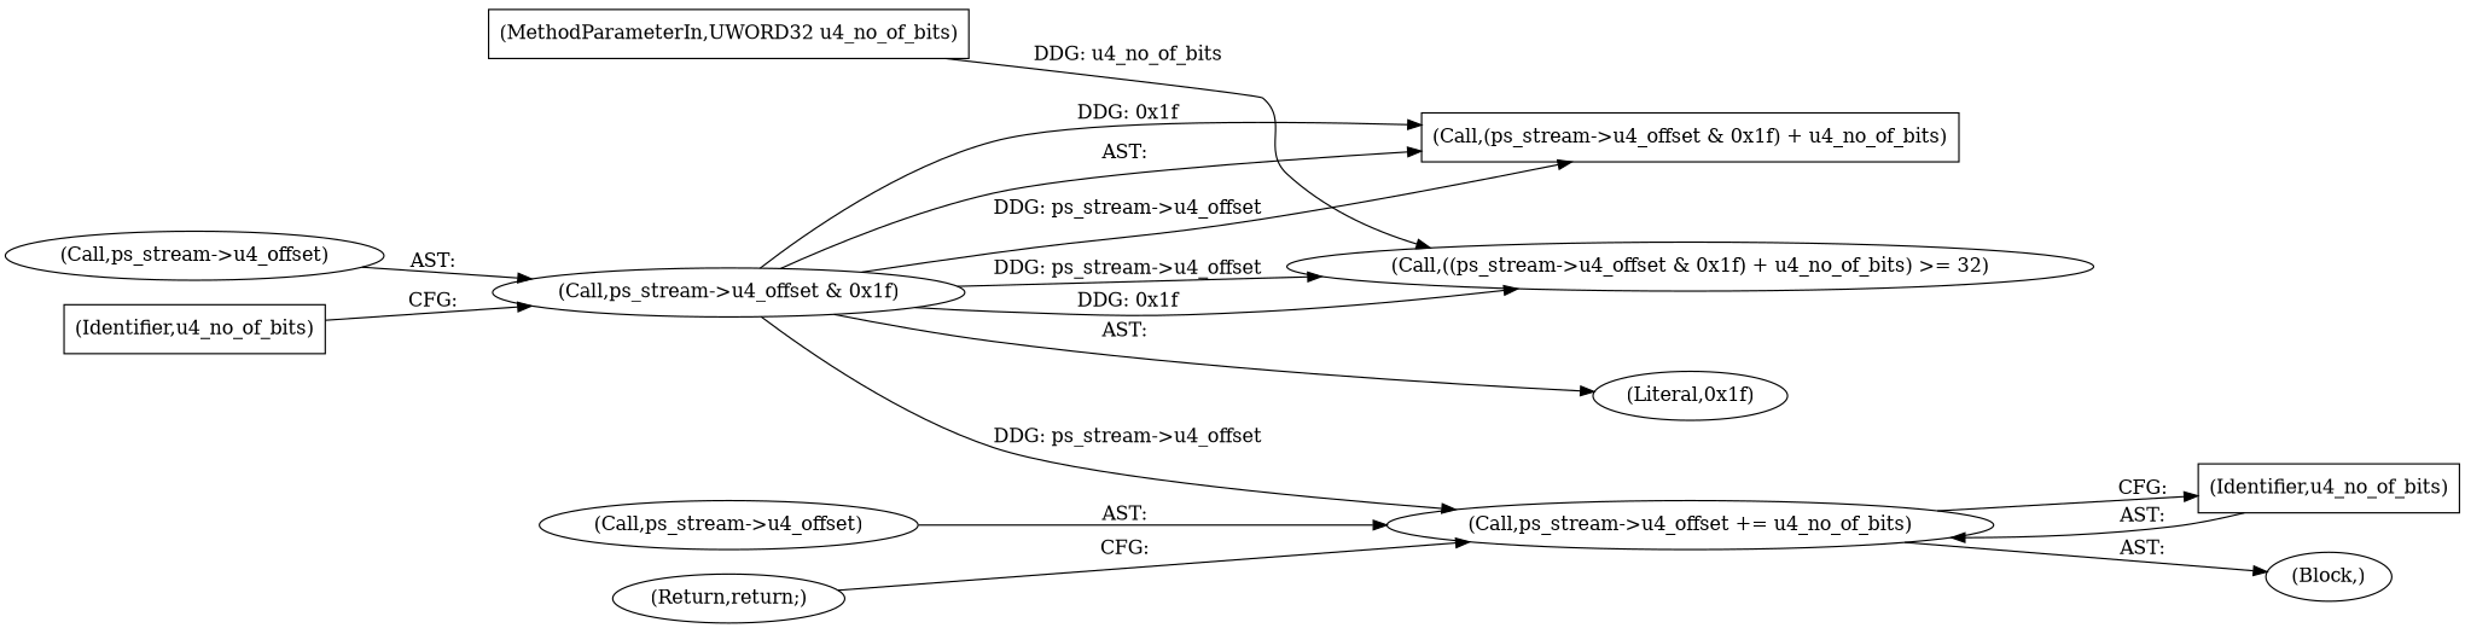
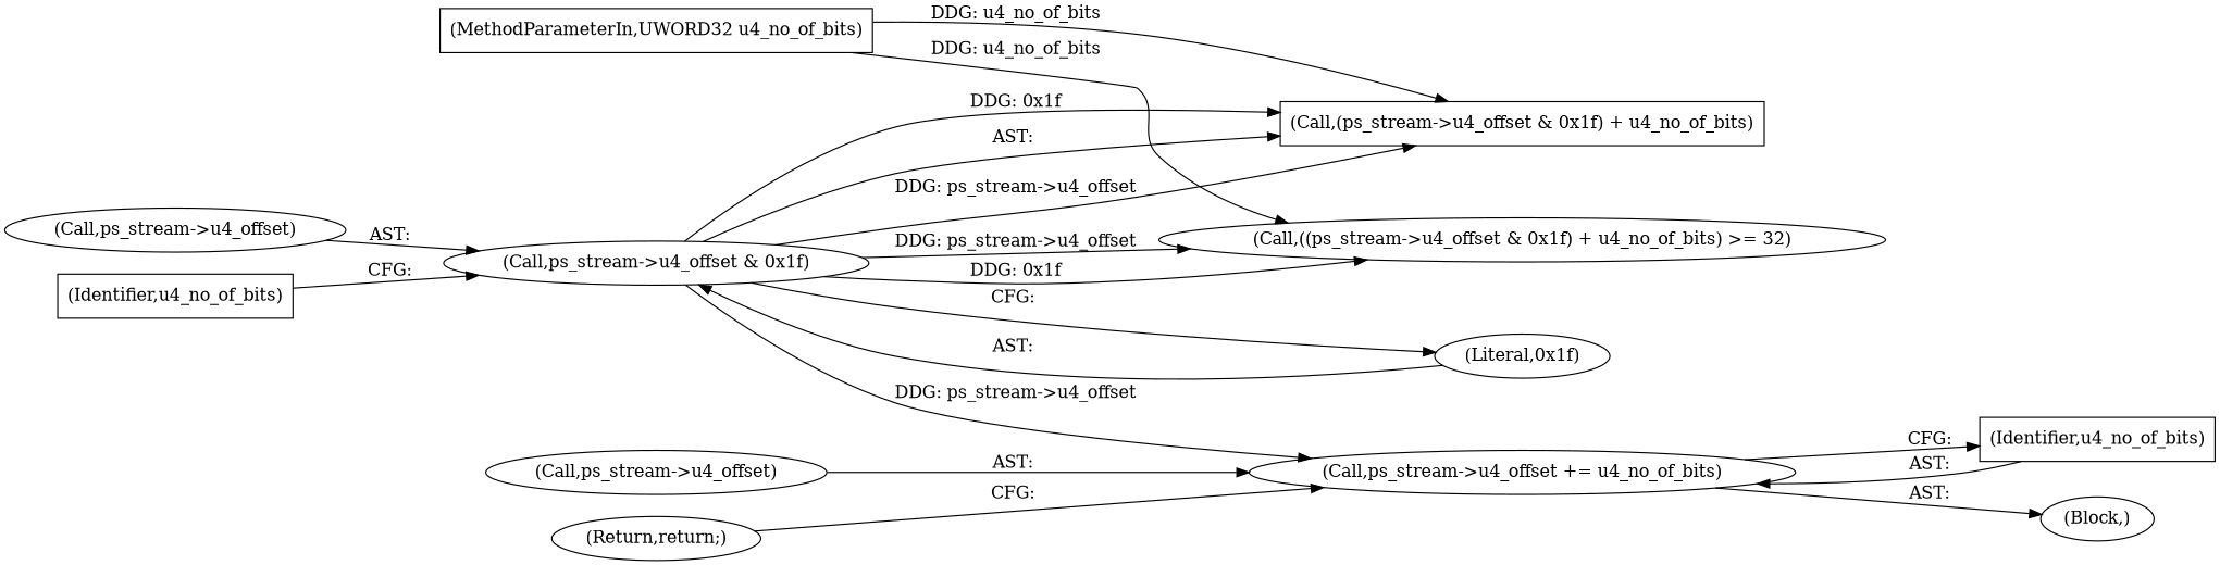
  digraph {
    rankdir=LR
    node [shape=ellipse]
    n1 [label="(Call,ps_stream->u4_offset += u4_no_of_bits)"]
    n2 [label="(Identifier,u4_no_of_bits)" shape=box]
    n3 [label="(Block,)"]
    n4 [label="(MethodParameterIn,UWORD32 u4_no_of_bits)" shape=box]
    n5 [label="(Call,(ps_stream->u4_offset & 0x1f) + u4_no_of_bits)" shape=box]
    n6 [label="(Call,((ps_stream->u4_offset & 0x1f) + u4_no_of_bits) >= 32)"]
    n7 [label="(Call,ps_stream->u4_offset & 0x1f)"]
    n8 [label="(Literal,0x1f)"]
    n9 [label="(Call,ps_stream->u4_offset)"]
    n10 [label="(Call,ps_stream->u4_offset)"]
    n11 [label="(Identifier,u4_no_of_bits)" shape=box]
    n12 [label="(Return,return;)"]
    n1 -> n2 [label="CFG: "]
    n1 -> n3 [label="AST: "]
    n2 -> n1 [label="AST: "]
+   n4 -> n5 [label="DDG: u4_no_of_bits"]
    n4 -> n6 [label="DDG: u4_no_of_bits"]
    n7 -> n1 [label="DDG: ps_stream->u4_offset"]
    n7 -> n5 [label="AST: "]
    n7 -> n5 [label="DDG: ps_stream->u4_offset"]
    n7 -> n5 [label="DDG: 0x1f"]
    n7 -> n6 [label="DDG: ps_stream->u4_offset"]
    n7 -> n6 [label="DDG: 0x1f"]
-   n7 -> n8 [label="AST: "]
+   n7 -> n8 [label="CFG: "]
+   n8 -> n7 [label="AST: "]
    n9 -> n1 [label="AST: "]
    n10 -> n7 [label="AST: "]
    n11 -> n7 [label="CFG: "]
    n12 -> n1 [label="CFG: "]
  }
